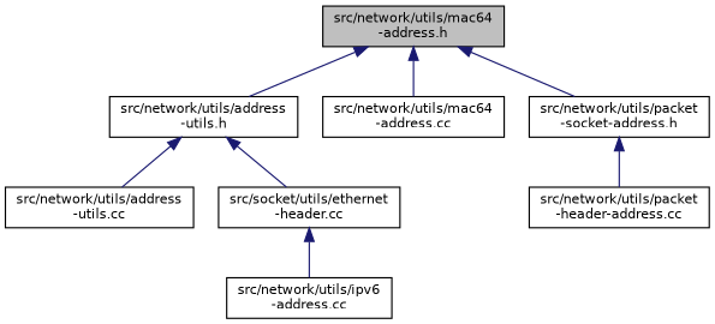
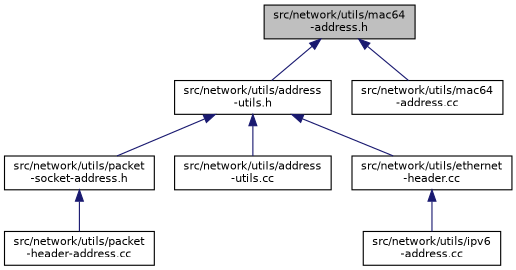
  digraph {
    node [color=black fillcolor=white fontname=Helvetica fontsize=10 shape=record style=filled]
    edge [color=midnightblue dir=back fontname=Helvetica fontsize=10 labelfontname=Helvetica labelfontsize=10 style=solid]
    n1 [fillcolor=grey75 fontcolor=black height=0.2 label="src/network/utils/mac64\l-address.h" width=0.4]
    n2 [height=0.2 label="src/network/utils/address\l-utils.h" width=0.4]
    n3 [height=0.2 label="src/network/utils/mac64\l-address.cc" width=0.4]
    n4 [height=0.2 label="src/network/utils/packet\l-socket-address.h" width=0.4]
    n5 [height=0.2 label="src/network/utils/address\l-utils.cc" width=0.4]
-   n6 [height=0.2 label="src/socket/utils/ethernet\l-header.cc" width=0.4]
+   n6 [height=0.2 label="src/network/utils/ethernet\l-header.cc" width=0.4]
    n7 [height=0.2 label="src/network/utils/ipv6\l-address.cc" width=0.4]
    n8 [height=0.2 label="src/network/utils/packet\l-header-address.cc" width=0.4]
    n1 -> n2
    n1 -> n3
-   n1 -> n4
+   n2 -> n4
    n2 -> n5
    n2 -> n6
    n4 -> n8
    n6 -> n7
  }
